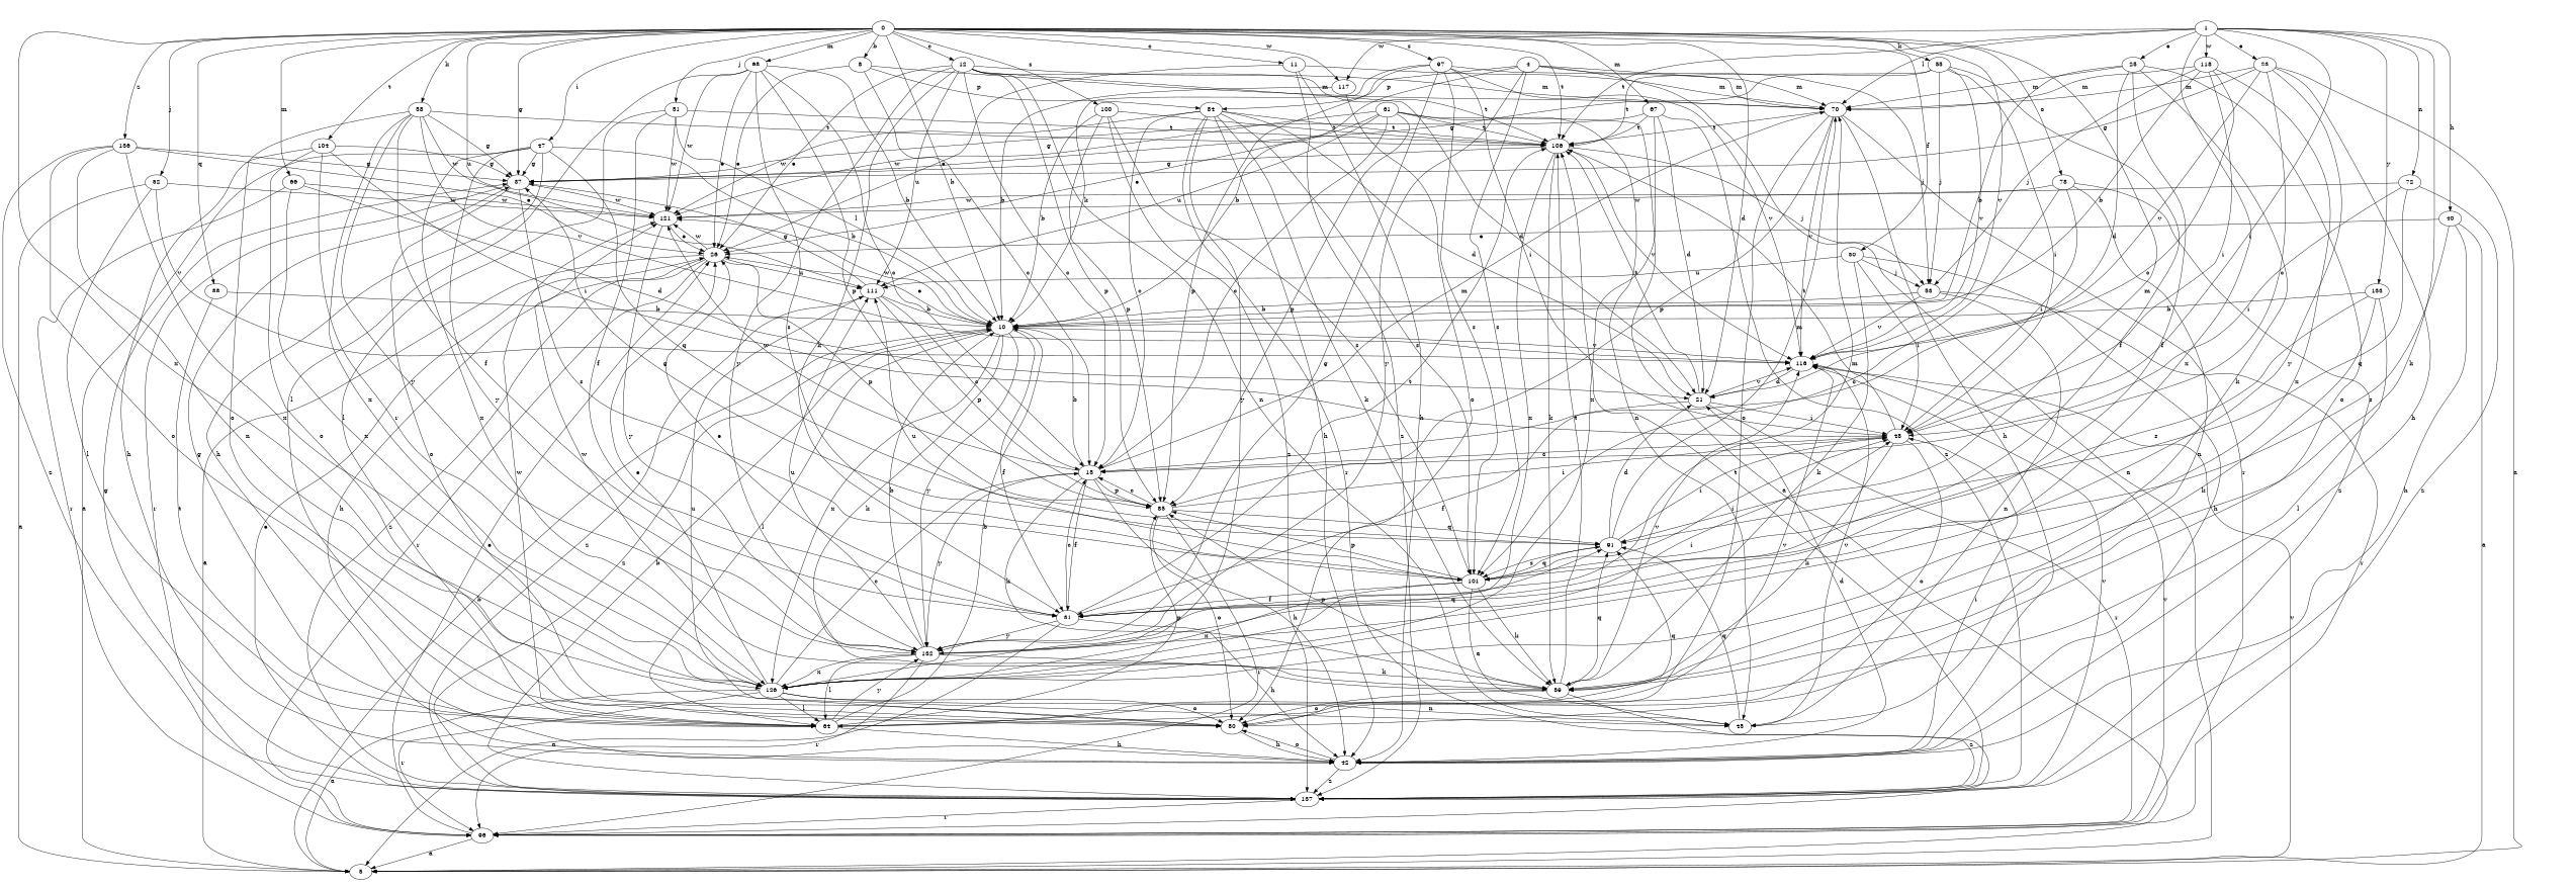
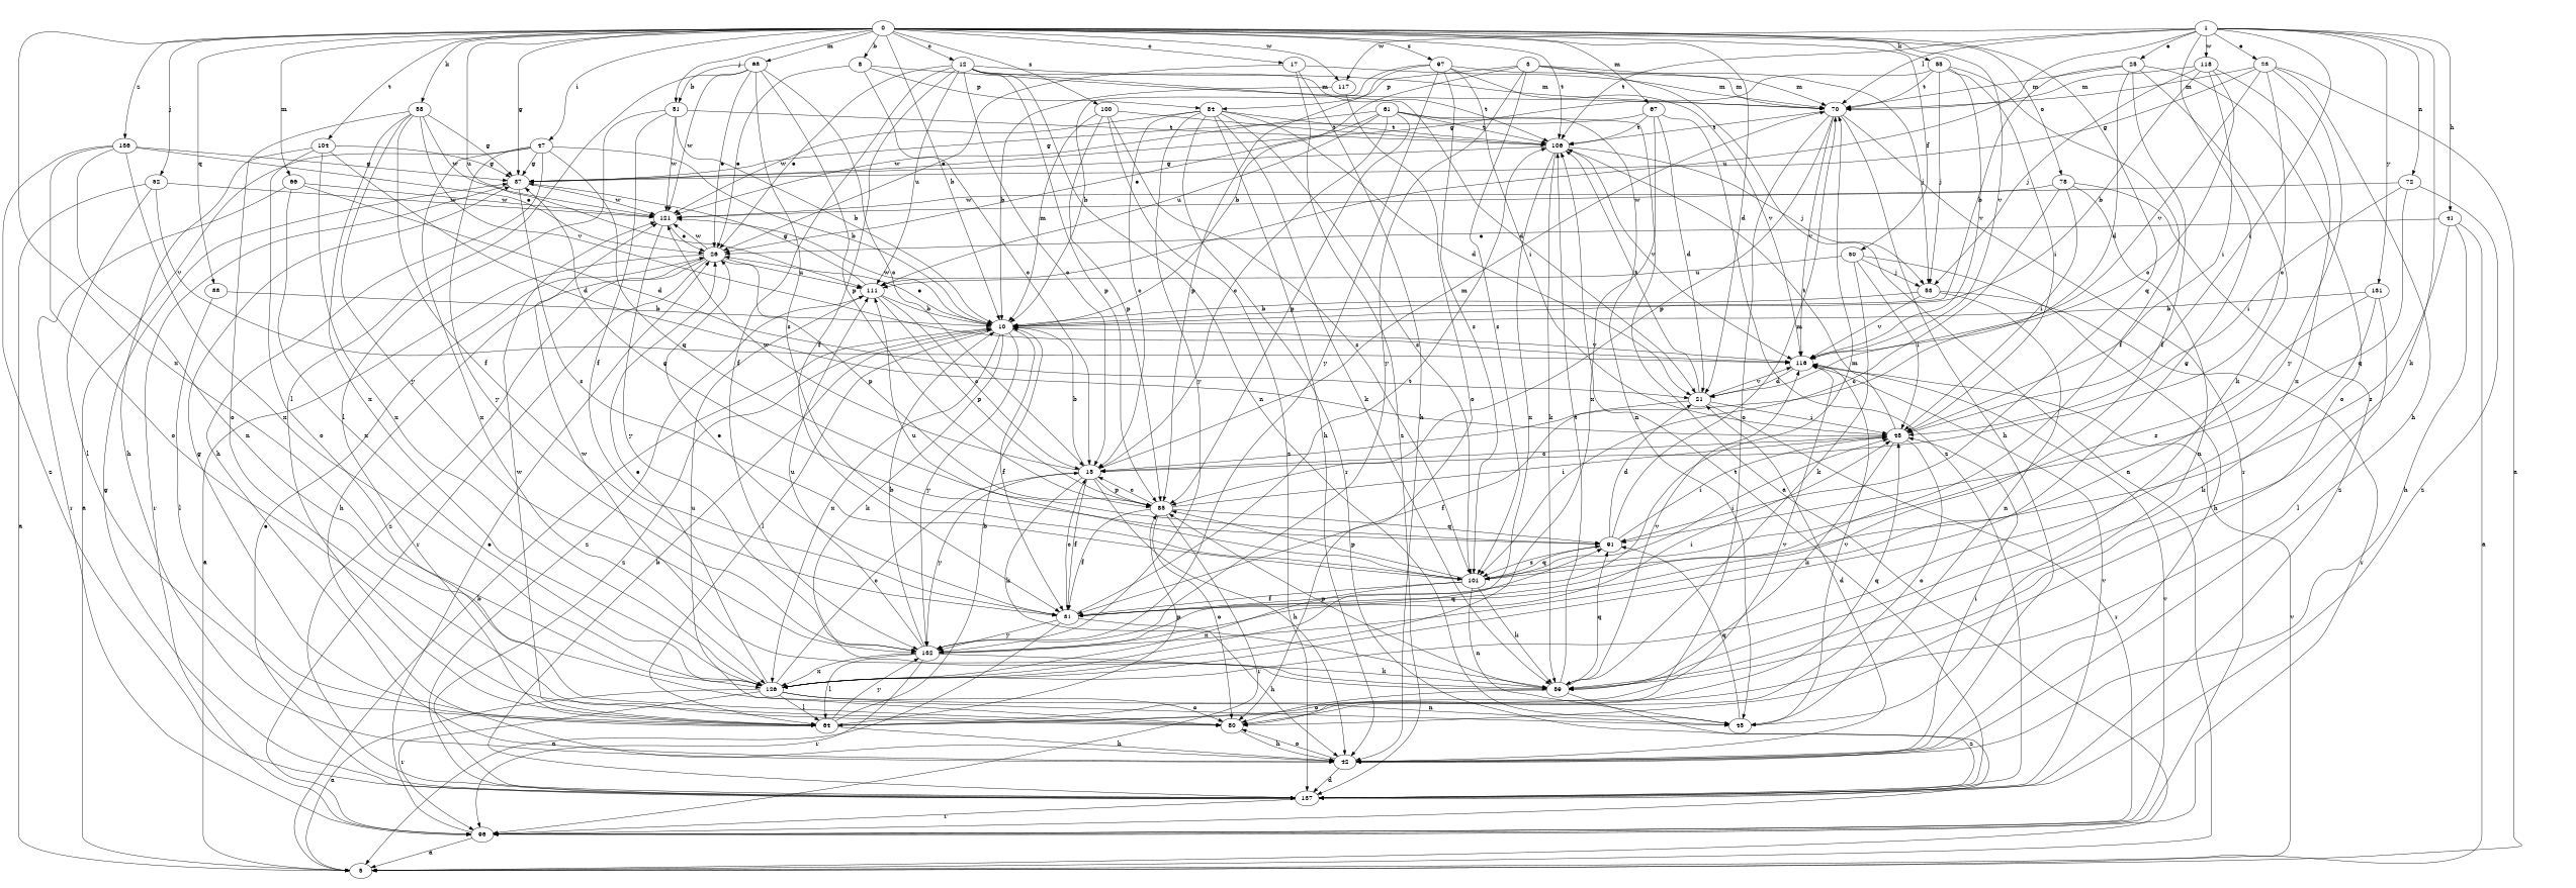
  strict digraph {
    0
    8
    10
-   11
+   11 [label=17]
    12
    21
    30
    37
    47
    51
    52
    55
    58
    66
    67
    68
    78
    88
    91
    97
    100
    104
    106
    111
    116
    117
    126
    136
    70
    84
    15
    26
    59
    132
    31
    64
    121
    137
    42
    n40 [label=45]
    85
    48
    96
    53
    101
    80
    5
    1
    23
    25
-   41 [label=40]
+   41
    72
    118
-   131 [label=133]
+   131
    61
-   4
+   4 [label=3]
    0 -> 8 [label=b]
    0 -> 10 [label=b]
    0 -> 11 [label=c]
    0 -> 12 [label=c]
    0 -> 21 [label=d]
    0 -> 30 [label=f]
    0 -> 37 [label=g]
    0 -> 47 [label=i]
    0 -> 51 [label=j]
    0 -> 52 [label=j]
    0 -> 55 [label=k]
    0 -> 58 [label=k]
    0 -> 66 [label=m]
    0 -> 67 [label=m]
    0 -> 68 [label=m]
    0 -> 78 [label=o]
    0 -> 88 [label=q]
-   0 -> 91 [label=m]
+   0 -> 91 [label=q]
    0 -> 97 [label=s]
    0 -> 100 [label=s]
    0 -> 104 [label=t]
    0 -> 106 [label=t]
    0 -> 111 [label=u]
    0 -> 116 [label=v]
    0 -> 117 [label=w]
    0 -> 126 [label=x]
    0 -> 136 [label=z]
    8 -> 70 [label=m]
    8 -> 84 [label=p]
    8 -> 15 [label=c]
    8 -> 26 [label=e]
    10 -> 116 [label=v]
    10 -> 126 [label=x]
    10 -> 26 [label=e]
    10 -> 59 [label=k]
    10 -> 132 [label=y]
    10 -> 31 [label=f]
    10 -> 64 [label=l]
    10 -> 121 [label=w]
    10 -> 137 [label=z]
    11 -> 70 [label=m]
    11 -> 26 [label=e]
    11 -> 137 [label=z]
    11 -> 42 [label=h]
    12 -> 21 [label=d]
    12 -> 106 [label=t]
    12 -> 111 [label=u]
    12 -> 70 [label=m]
    12 -> 15 [label=c]
    12 -> 26 [label=e]
-   12 -> 132 [label=y]
-   12 -> 31 [label=k]
+   12 -> 132 [label=f]
+   12 -> 31 [label=f]
    12 -> n40 [label=n]
    12 -> 85 [label=p]
    21 -> 106 [label=t]
    21 -> 116 [label=v]
    21 -> 31 [label=f]
    21 -> 48 [label=i]
    21 -> 96 [label=r]
    30 -> 111 [label=u]
    30 -> 59 [label=k]
    30 -> 42 [label=h]
    30 -> 48 [label=i]
    30 -> 53 [label=j]
    37 -> 121 [label=w]
    37 -> 96 [label=r]
    37 -> 101 [label=s]
-   37 -> 80 [label=o]
    47 -> 10 [label=b]
    47 -> 37 [label=g]
    47 -> 91 [label=q]
    47 -> 126 [label=x]
    47 -> 132 [label=y]
    47 -> 42 [label=h]
    47 -> 5 [label=a]
-   51 -> 10 [label=l]
+   51 -> 10 [label=b]
    51 -> 106 [label=t]
    51 -> 31 [label=f]
    51 -> 64 [label=l]
    51 -> 121 [label=w]
    52 -> 116 [label=v]
    52 -> 64 [label=l]
    52 -> 121 [label=w]
    52 -> 5 [label=a]
    55 -> 37 [label=g]
-   55 -> 106 [label=t]
+   55 -> 70 [label=t]
    55 -> 116 [label=v]
    55 -> 31 [label=f]
    55 -> 48 [label=i]
    55 -> 53 [label=j]
    58 -> 37 [label=g]
-   58 -> 106 [label=t]
    58 -> 116 [label=v]
    58 -> 126 [label=x]
    58 -> 132 [label=y]
    58 -> 31 [label=f]
    58 -> 121 [label=w]
    58 -> 80 [label=o]
    66 -> 21 [label=d]
    66 -> 126 [label=x]
    66 -> 121 [label=w]
    66 -> 96 [label=r]
    67 -> 21 [label=d]
    67 -> 37 [label=g]
    67 -> 106 [label=t]
    67 -> 126 [label=x]
    67 -> 137 [label=z]
-   68 -> 10 [label=b]
+   68 -> 51 [label=b]
    68 -> 15 [label=c]
    68 -> 26 [label=e]
    68 -> 64 [label=l]
    68 -> 121 [label=w]
    68 -> 85 [label=p]
    68 -> 101 [label=s]
    78 -> 121 [label=w]
    78 -> 137 [label=z]
    78 -> n40 [label=n]
    78 -> 48 [label=i]
    78 -> 101 [label=c]
    88 -> 10 [label=b]
-   88 -> 64 [label=t]
+   88 -> 64 [label=l]
    91 -> 21 [label=d]
    91 -> 37 [label=g]
    91 -> 70 [label=m]
    91 -> 48 [label=i]
    91 -> 101 [label=s]
-   97 -> 10 [label=k]
+   97 -> 10 [label=b]
    97 -> 116 [label=v]
    97 -> 70 [label=m]
-   97 -> 132 [label=g]
+   97 -> 132 [label=y]
    97 -> 85 [label=p]
    97 -> 48 [label=i]
    97 -> 101 [label=s]
-   100 -> 10 [label=b]
+   100 -> 10 [label=m]
    100 -> 106 [label=t]
    100 -> 137 [label=z]
    100 -> 85 [label=p]
    100 -> 101 [label=s]
    104 -> 37 [label=g]
-   104 -> 126 [label=r]
+   104 -> 126 [label=x]
    104 -> 42 [label=h]
-   104 -> 48 [label=i]
+   104 -> 48 [label=d]
    104 -> 80 [label=o]
    106 -> 37 [label=g]
    106 -> 116 [label=v]
    106 -> 126 [label=x]
    106 -> 59 [label=k]
    106 -> 53 [label=j]
    111 -> 10 [label=b]
    111 -> 37 [label=g]
    111 -> 15 [label=c]
    111 -> 137 [label=z]
    111 -> 85 [label=p]
    116 -> 21 [label=d]
    117 -> 10 [label=b]
    117 -> 80 [label=o]
    126 -> 15 [label=c]
    126 -> 26 [label=e]
    126 -> 64 [label=l]
    126 -> n40 [label=n]
    126 -> 96 [label=r]
    126 -> 80 [label=o]
    126 -> 5 [label=a]
    136 -> 37 [label=g]
    136 -> 126 [label=x]
    136 -> 26 [label=e]
    136 -> 137 [label=z]
    136 -> n40 [label=n]
    136 -> 80 [label=o]
    70 -> 106 [label=t]
    70 -> 116 [label=v]
    70 -> 42 [label=h]
    70 -> 85 [label=p]
    70 -> 96 [label=r]
    70 -> 80 [label=o]
    84 -> 21 [label=d]
    84 -> 106 [label=t]
    84 -> 15 [label=c]
    84 -> 59 [label=k]
-   84 -> 126 [label=y]
+   84 -> 132 [label=y]
    84 -> 121 [label=w]
    84 -> 42 [label=h]
    84 -> 96 [label=r]
    84 -> 101 [label=s]
    15 -> 10 [label=b]
    15 -> 70 [label=m]
    15 -> 59 [label=k]
    15 -> 132 [label=y]
    15 -> 31 [label=f]
    15 -> 121 [label=w]
    15 -> 42 [label=h]
    15 -> 85 [label=p]
    26 -> 111 [label=u]
    26 -> 121 [label=w]
    26 -> 137 [label=z]
    26 -> 42 [label=h]
    26 -> 85 [label=p]
    26 -> 96 [label=r]
    26 -> 5 [label=a]
    59 -> 91 [label=q]
    59 -> 106 [label=t]
    59 -> 116 [label=v]
    59 -> 121 [label=w]
    59 -> 137 [label=z]
    59 -> 85 [label=p]
    59 -> 80 [label=o]
    132 -> 10 [label=b]
    132 -> 91 [label=q]
    132 -> 111 [label=u]
    132 -> 126 [label=x]
    132 -> 59 [label=k]
    132 -> 64 [label=l]
    132 -> 48 [label=i]
    132 -> 96 [label=r]
    31 -> 106 [label=t]
    31 -> 70 [label=m]
    31 -> 15 [label=c]
    31 -> 26 [label=e]
    31 -> 132 [label=y]
    31 -> 42 [label=h]
    31 -> 5 [label=a]
    64 -> 10 [label=b]
    64 -> 37 [label=g]
-   64 -> 91 [label=q]
+   64 -> 48 [label=q]
    64 -> 116 [label=v]
    64 -> 132 [label=y]
    64 -> 121 [label=w]
    64 -> 42 [label=h]
    64 -> 85 [label=p]
    121 -> 26 [label=e]
    121 -> 132 [label=y]
    137 -> 10 [label=b]
    137 -> 37 [label=g]
    137 -> 106 [label=t]
    137 -> 116 [label=v]
    137 -> 26 [label=e]
    137 -> 96 [label=r]
    42 -> 21 [label=d]
-   42 -> 137 [label=z]
+   42 -> 137 [label=d]
    42 -> 48 [label=i]
    42 -> 80 [label=o]
    n40 -> 91 [label=q]
    n40 -> 116 [label=v]
    85 -> 91 [label=q]
    85 -> 15 [label=c]
+   85 -> 31 [label=f]
    85 -> 48 [label=i]
    85 -> 96 [label=r]
    85 -> 80 [label=o]
    48 -> 106 [label=t]
    48 -> 15 [label=c]
    48 -> 59 [label=k]
    48 -> 80 [label=o]
    96 -> 116 [label=v]
    96 -> 26 [label=e]
    96 -> 5 [label=a]
    53 -> 10 [label=b]
    53 -> 116 [label=v]
    53 -> n40 [label=n]
    53 -> 96 [label=r]
    101 -> 91 [label=q]
    101 -> 111 [label=u]
    101 -> 126 [label=x]
    101 -> 59 [label=k]
    101 -> 31 [label=f]
-   101 -> n40 [label=a]
+   101 -> n40 [label=n]
    101 -> 85 [label=p]
    101 -> 48 [label=i]
    80 -> 111 [label=u]
    80 -> 42 [label=h]
    5 -> 10 [label=b]
    5 -> 116 [label=v]
    1 -> 106 [label=t]
+   1 -> 111 [label=u]
    1 -> 117 [label=w]
-   1 -> 126 [label=x]
+   1 -> 126 [label=g]
    1 -> 70 [label=l]
    1 -> 59 [label=k]
    1 -> 48 [label=i]
    1 -> 23 [label=e]
    1 -> 25 [label=e]
    1 -> 41 [label=h]
    1 -> 72 [label=n]
    1 -> 118 [label=w]
    1 -> 131 [label=y]
    23 -> 37 [label=g]
    23 -> 116 [label=v]
    23 -> 70 [label=m]
    23 -> 15 [label=c]
    23 -> 132 [label=y]
    23 -> 42 [label=h]
    23 -> 5 [label=a]
    25 -> 10 [label=b]
    25 -> 21 [label=d]
    25 -> 70 [label=m]
    25 -> 59 [label=k]
    25 -> 31 [label=f]
    25 -> 80 [label=o]
    41 -> 26 [label=e]
    41 -> 42 [label=h]
    41 -> 101 [label=s]
    41 -> 5 [label=a]
    72 -> 91 [label=q]
    72 -> 121 [label=w]
    72 -> 137 [label=z]
    72 -> 48 [label=i]
    118 -> 10 [label=b]
    118 -> 126 [label=x]
    118 -> 70 [label=m]
    118 -> 15 [label=c]
    118 -> 48 [label=i]
    118 -> 53 [label=j]
    131 -> 10 [label=b]
    131 -> 59 [label=k]
    131 -> 64 [label=l]
    131 -> 101 [label=s]
    61 -> 106 [label=t]
    61 -> 111 [label=u]
    61 -> 15 [label=c]
    61 -> 26 [label=e]
    61 -> 121 [label=w]
    61 -> n40 [label=n]
    61 -> 85 [label=p]
    61 -> 5 [label=a]
    4 -> 10 [label=b]
    4 -> 70 [label=m]
    4 -> 84 [label=p]
    4 -> 132 [label=y]
    4 -> 53 [label=j]
    4 -> 101 [label=s]
    4 -> 5 [label=a]
  }
